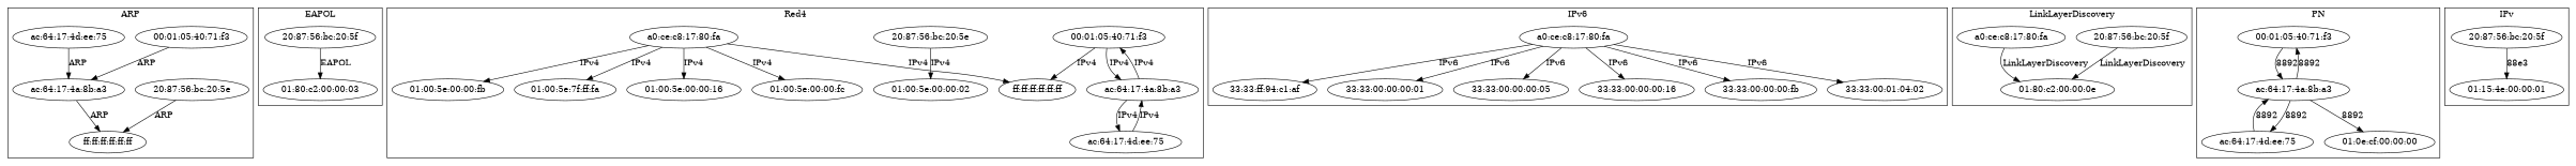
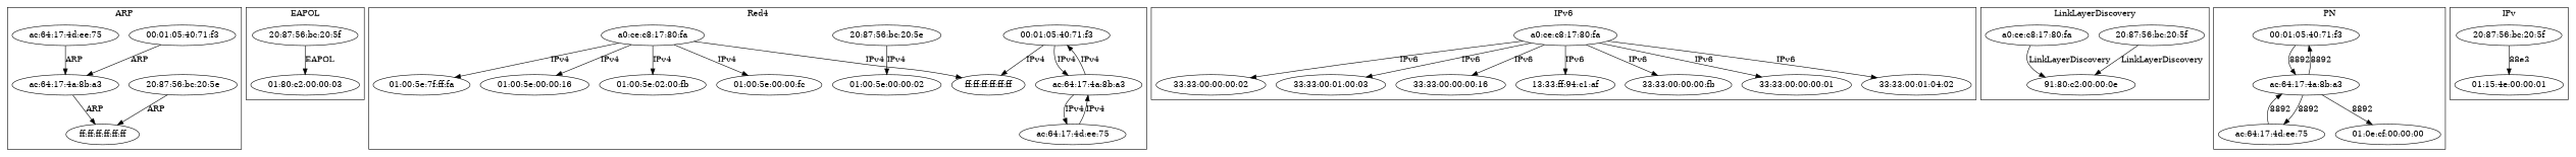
  digraph {
    n1 [label="00:01:05:40:71:f3"]
    n2 [label="ac:64:17:4a:8b:a3"]
    n3 [label="20:87:56:bc:20:5e"]
    n4 [label="ff:ff:ff:ff:ff:ff"]
    n5 [label="ac:64:17:4d:ee:75"]
    n6 [label="01:80:c2:00:00:03"]
    n7 [label="20:87:56:bc:20:5f"]
    n8 [label="00:01:05:40:71:f3"]
    n9 [label="ac:64:17:4a:8b:a3"]
    n10 [label="ff:ff:ff:ff:ff:ff"]
    n11 [label="01:00:5e:00:00:02"]
    n12 [label="01:00:5e:00:00:16"]
-   n13 [label="01:00:5e:00:00:fb"]
+   n13 [label="01:00:5e:02:00:fb"]
    n14 [label="01:00:5e:00:00:fc"]
    n15 [label="01:00:5e:7f:ff:fa"]
    n16 [label="20:87:56:bc:20:5e"]
    n17 [label="a0:ce:c8:17:80:fa"]
    n18 [label="ac:64:17:4d:ee:75"]
    n19 [label="33:33:00:00:00:01"]
-   n20 [label="33:33:00:00:00:05"]
+   n20 [label="33:33:00:00:00:02"]
    n21 [label="33:33:00:00:00:16"]
    n22 [label="33:33:00:00:00:fb"]
    n23 [label="33:33:00:01:04:02"]
-   n25 [label="33:33:ff:94:c1:af"]
+   n24 [label="33:33:00:01:00:03"]
+   n25 [label="13:33:ff:94:c1:af"]
    n26 [label="a0:ce:c8:17:80:fa"]
-   n27 [label="01:80:c2:00:00:0e"]
+   n27 [label="91:80:c2:00:00:0e"]
    n28 [label="20:87:56:bc:20:5f"]
    n29 [label="a0:ce:c8:17:80:fa"]
    n30 [label="00:01:05:40:71:f3"]
    n31 [label="ac:64:17:4a:8b:a3"]
    n32 [label="01:0e:cf:00:00:00"]
    n33 [label="ac:64:17:4d:ee:75"]
    n34 [label="01:15:4e:00:00:01"]
    n35 [label="20:87:56:bc:20:5f"]
    subgraph cluster_1 {
      label=ARP
      n1
      n2
      n3
      n4
      n5
    }
    subgraph cluster_2 {
      label=EAPOL
      n6
      n7
    }
    subgraph cluster_3 {
      label=Red4
      n8
      n9
      n10
      n11
      n12
      n13
      n14
      n15
      n16
      n17
      n18
    }
    subgraph cluster_4 {
      label=IPv6
      n19
      n20
      n21
      n22
      n23
+     n24
      n25
      n26
    }
    subgraph cluster_5 {
      label=LinkLayerDiscovery
      n27
      n28
      n29
    }
    subgraph cluster_6 {
      label=Notdef
    }
    subgraph cluster_7 {
      label=PN
      n30
      n31
      n32
      n33
    }
    subgraph cluster_8 {
      label=IPv
      n34
      n35
    }
    n1 -> n2 [label=ARP]
    n2 -> n4 [label=ARP]
    n3 -> n4 [label=ARP]
    n5 -> n2 [label=ARP]
    n7 -> n6 [label=EAPOL]
    n8 -> n9 [label=IPv4]
    n8 -> n10 [label=IPv4]
    n9 -> n8 [label=IPv4]
    n9 -> n18 [label=IPv4]
    n16 -> n11 [label=IPv4]
    n17 -> n10 [label=IPv4]
    n17 -> n12 [label=IPv4]
    n17 -> n13 [label=IPv4]
    n17 -> n14 [label=IPv4]
    n17 -> n15 [label=IPv4]
    n18 -> n9 [label=IPv4]
    n26 -> n19 [label=IPv6]
    n26 -> n20 [label=IPv6]
    n26 -> n21 [label=IPv6]
    n26 -> n22 [label=IPv6]
    n26 -> n23 [label=IPv6]
+   n26 -> n24 [label=IPv6]
    n26 -> n25 [label=IPv6]
    n28 -> n27 [label=LinkLayerDiscovery]
    n29 -> n27 [label=LinkLayerDiscovery]
    n30 -> n31 [label=8892]
    n31 -> n30 [label=8892]
    n31 -> n32 [label=8892]
    n31 -> n33 [label=8892]
    n33 -> n31 [label=8892]
    n35 -> n34 [label="88e3"]
  }
